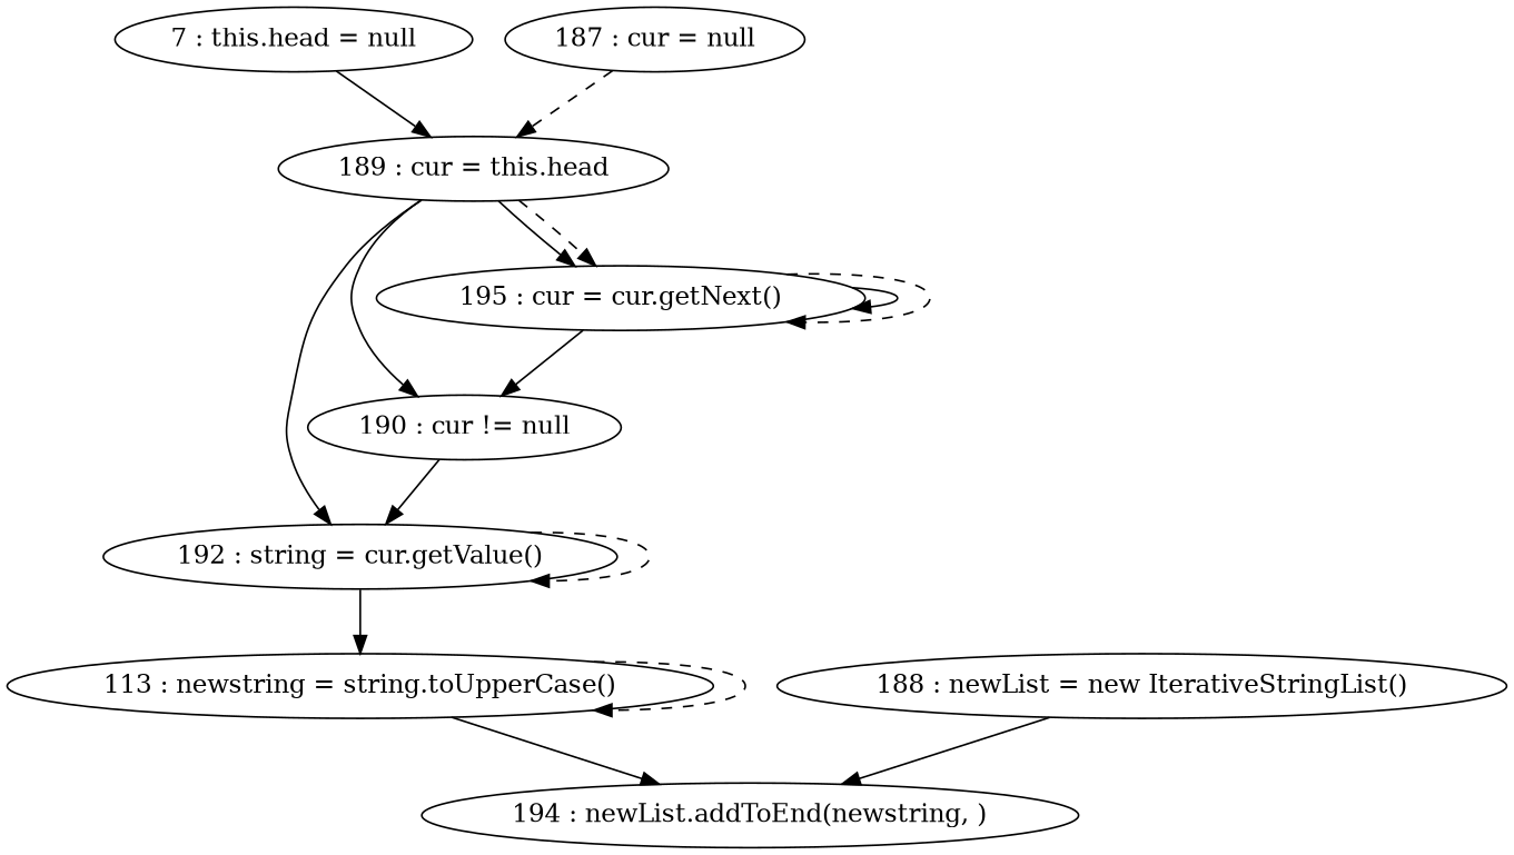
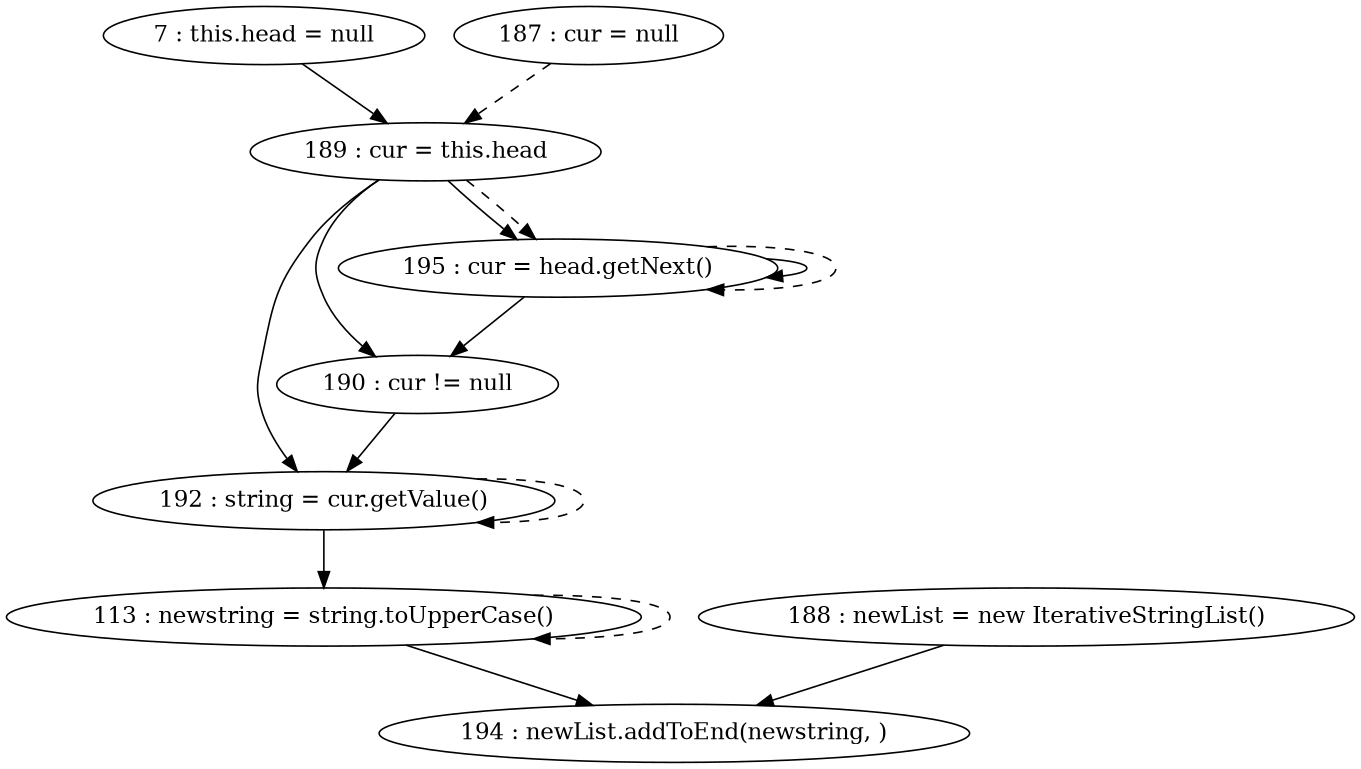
  digraph {
    "7 : this.head = null"
    "189 : cur = this.head"
    "192 : string = cur.getValue()"
    "190 : cur != null"
-   "195 : cur = cur.getNext()"
+   "195 : cur = cur.getNext()" [label="195 : cur = head.getNext()"]
    n6 [label="113 : newstring = string.toUpperCase()"]
    "187 : cur = null"
    "188 : newList = new IterativeStringList()"
    "194 : newList.addToEnd(newstring, )"
    "7 : this.head = null" -> "189 : cur = this.head"
    "189 : cur = this.head" -> "192 : string = cur.getValue()"
    "189 : cur = this.head" -> "190 : cur != null"
    "189 : cur = this.head" -> "195 : cur = cur.getNext()"
    "189 : cur = this.head" -> "195 : cur = cur.getNext()" [style=dashed]
    "192 : string = cur.getValue()" -> "192 : string = cur.getValue()" [style=dashed]
    "192 : string = cur.getValue()" -> n6
    "190 : cur != null" -> "192 : string = cur.getValue()"
    "195 : cur = cur.getNext()" -> "190 : cur != null"
    "195 : cur = cur.getNext()" -> "195 : cur = cur.getNext()"
    "195 : cur = cur.getNext()" -> "195 : cur = cur.getNext()" [style=dashed]
    n6 -> n6 [style=dashed]
    n6 -> "194 : newList.addToEnd(newstring, )"
    "187 : cur = null" -> "189 : cur = this.head" [style=dashed]
    "188 : newList = new IterativeStringList()" -> "194 : newList.addToEnd(newstring, )"
  }
